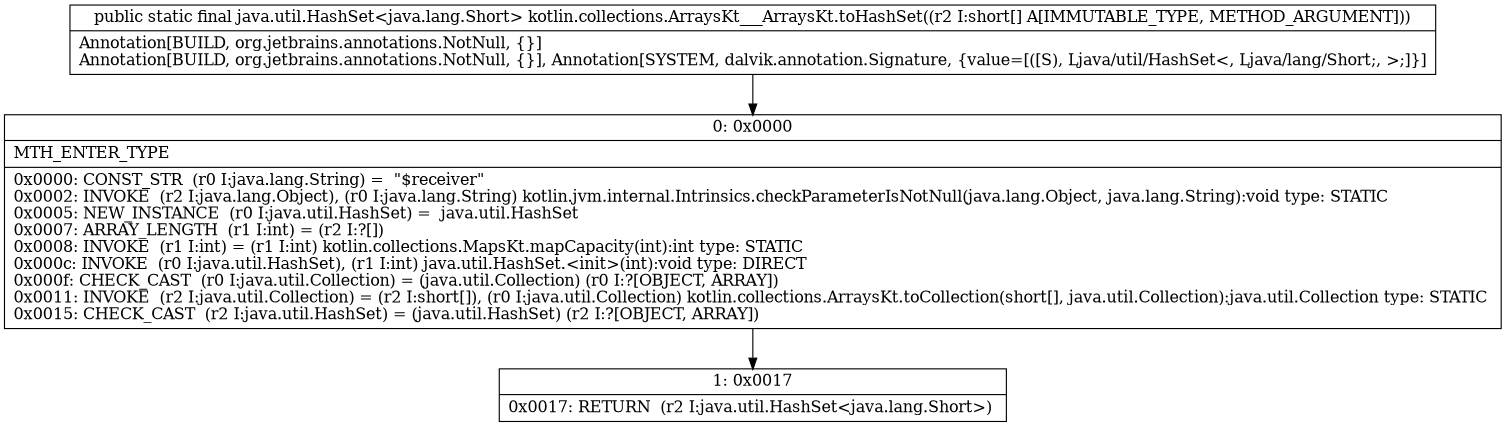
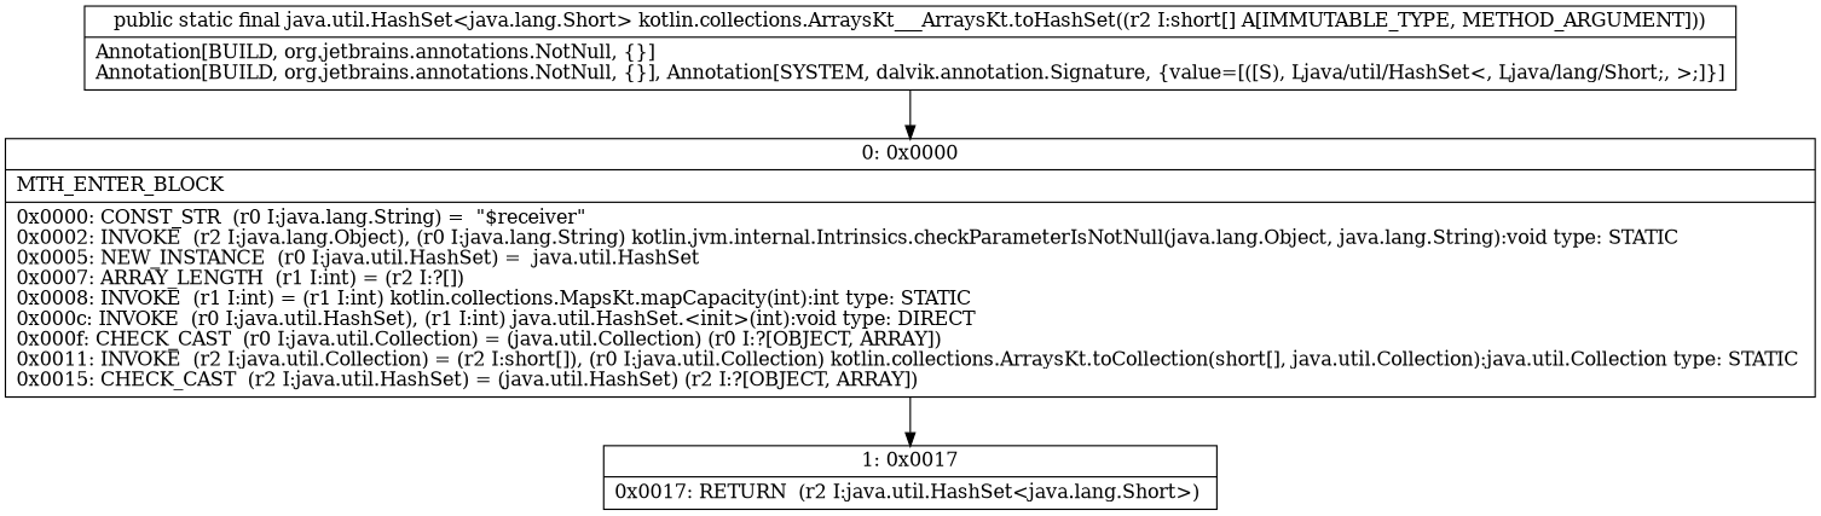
  digraph {
    node [shape=record]
-   n1 [label="{0\:\ 0x0000|MTH_ENTER_TYPE\l|0x0000: CONST_STR  (r0 I:java.lang.String) =  \"$receiver\" \l0x0002: INVOKE  (r2 I:java.lang.Object), (r0 I:java.lang.String) kotlin.jvm.internal.Intrinsics.checkParameterIsNotNull(java.lang.Object, java.lang.String):void type: STATIC \l0x0005: NEW_INSTANCE  (r0 I:java.util.HashSet) =  java.util.HashSet \l0x0007: ARRAY_LENGTH  (r1 I:int) = (r2 I:?[]) \l0x0008: INVOKE  (r1 I:int) = (r1 I:int) kotlin.collections.MapsKt.mapCapacity(int):int type: STATIC \l0x000c: INVOKE  (r0 I:java.util.HashSet), (r1 I:int) java.util.HashSet.\<init\>(int):void type: DIRECT \l0x000f: CHECK_CAST  (r0 I:java.util.Collection) = (java.util.Collection) (r0 I:?[OBJECT, ARRAY]) \l0x0011: INVOKE  (r2 I:java.util.Collection) = (r2 I:short[]), (r0 I:java.util.Collection) kotlin.collections.ArraysKt.toCollection(short[], java.util.Collection):java.util.Collection type: STATIC \l0x0015: CHECK_CAST  (r2 I:java.util.HashSet) = (java.util.HashSet) (r2 I:?[OBJECT, ARRAY]) \l}"]
+   n1 [label="{0\:\ 0x0000|MTH_ENTER_BLOCK\l|0x0000: CONST_STR  (r0 I:java.lang.String) =  \"$receiver\" \l0x0002: INVOKE  (r2 I:java.lang.Object), (r0 I:java.lang.String) kotlin.jvm.internal.Intrinsics.checkParameterIsNotNull(java.lang.Object, java.lang.String):void type: STATIC \l0x0005: NEW_INSTANCE  (r0 I:java.util.HashSet) =  java.util.HashSet \l0x0007: ARRAY_LENGTH  (r1 I:int) = (r2 I:?[]) \l0x0008: INVOKE  (r1 I:int) = (r1 I:int) kotlin.collections.MapsKt.mapCapacity(int):int type: STATIC \l0x000c: INVOKE  (r0 I:java.util.HashSet), (r1 I:int) java.util.HashSet.\<init\>(int):void type: DIRECT \l0x000f: CHECK_CAST  (r0 I:java.util.Collection) = (java.util.Collection) (r0 I:?[OBJECT, ARRAY]) \l0x0011: INVOKE  (r2 I:java.util.Collection) = (r2 I:short[]), (r0 I:java.util.Collection) kotlin.collections.ArraysKt.toCollection(short[], java.util.Collection):java.util.Collection type: STATIC \l0x0015: CHECK_CAST  (r2 I:java.util.HashSet) = (java.util.HashSet) (r2 I:?[OBJECT, ARRAY]) \l}"]
    n2 [label="{1\:\ 0x0017|0x0017: RETURN  (r2 I:java.util.HashSet\<java.lang.Short\>) \l}"]
    n3 [label="{public static final java.util.HashSet\<java.lang.Short\> kotlin.collections.ArraysKt___ArraysKt.toHashSet((r2 I:short[] A[IMMUTABLE_TYPE, METHOD_ARGUMENT]))  | Annotation[BUILD, org.jetbrains.annotations.NotNull, \{\}]\lAnnotation[BUILD, org.jetbrains.annotations.NotNull, \{\}], Annotation[SYSTEM, dalvik.annotation.Signature, \{value=[([S), Ljava\/util\/HashSet\<, Ljava\/lang\/Short;, \>;]\}]\l}"]
    n1 -> n2
    n3 -> n1
  }
